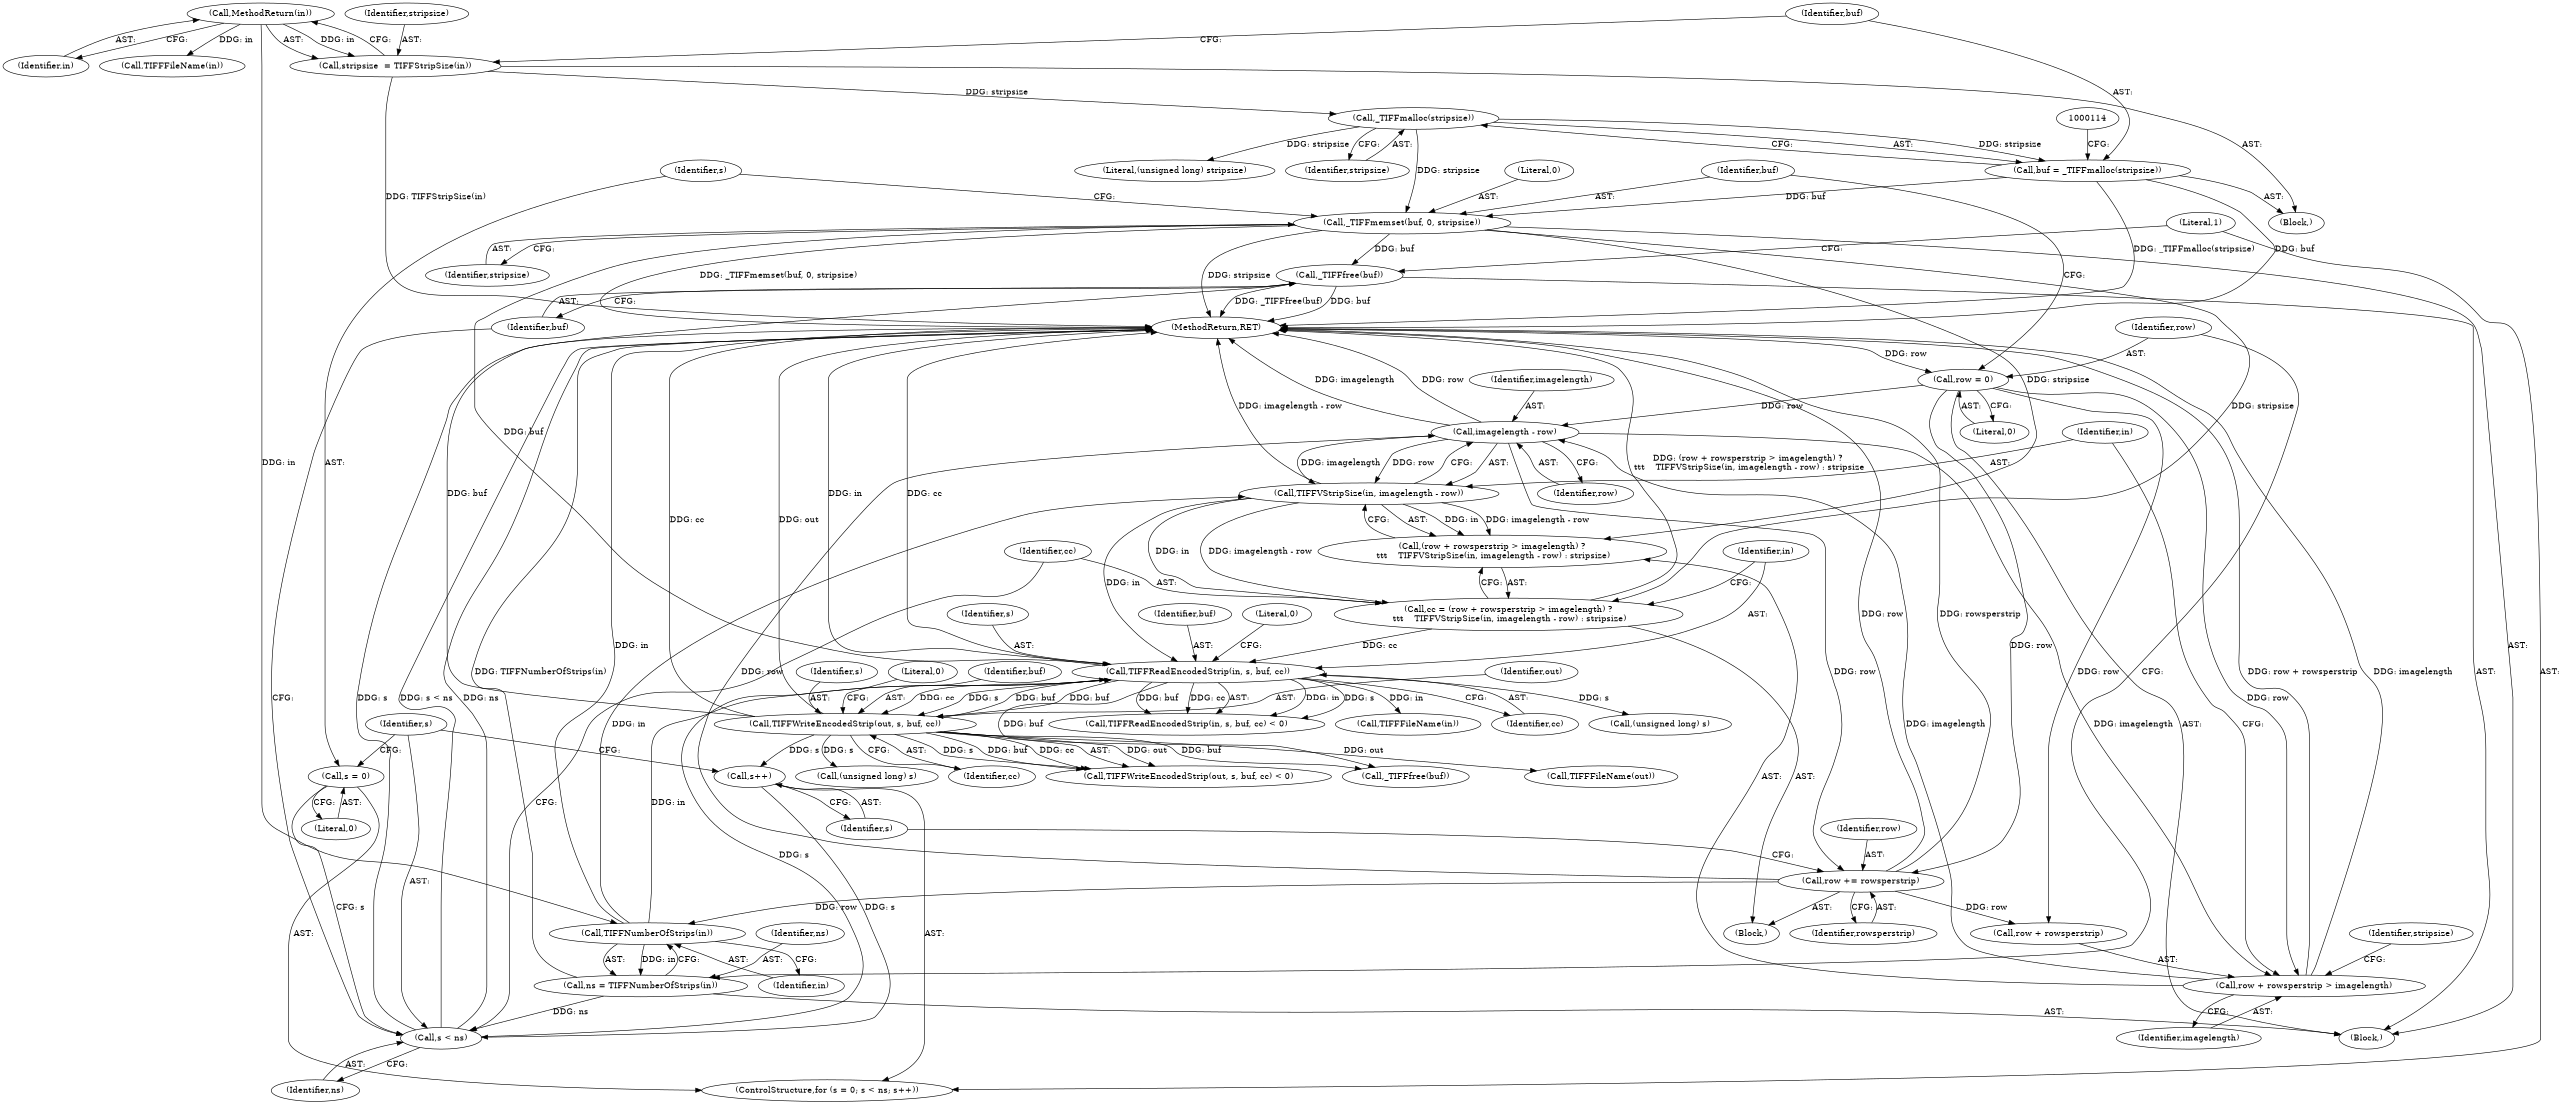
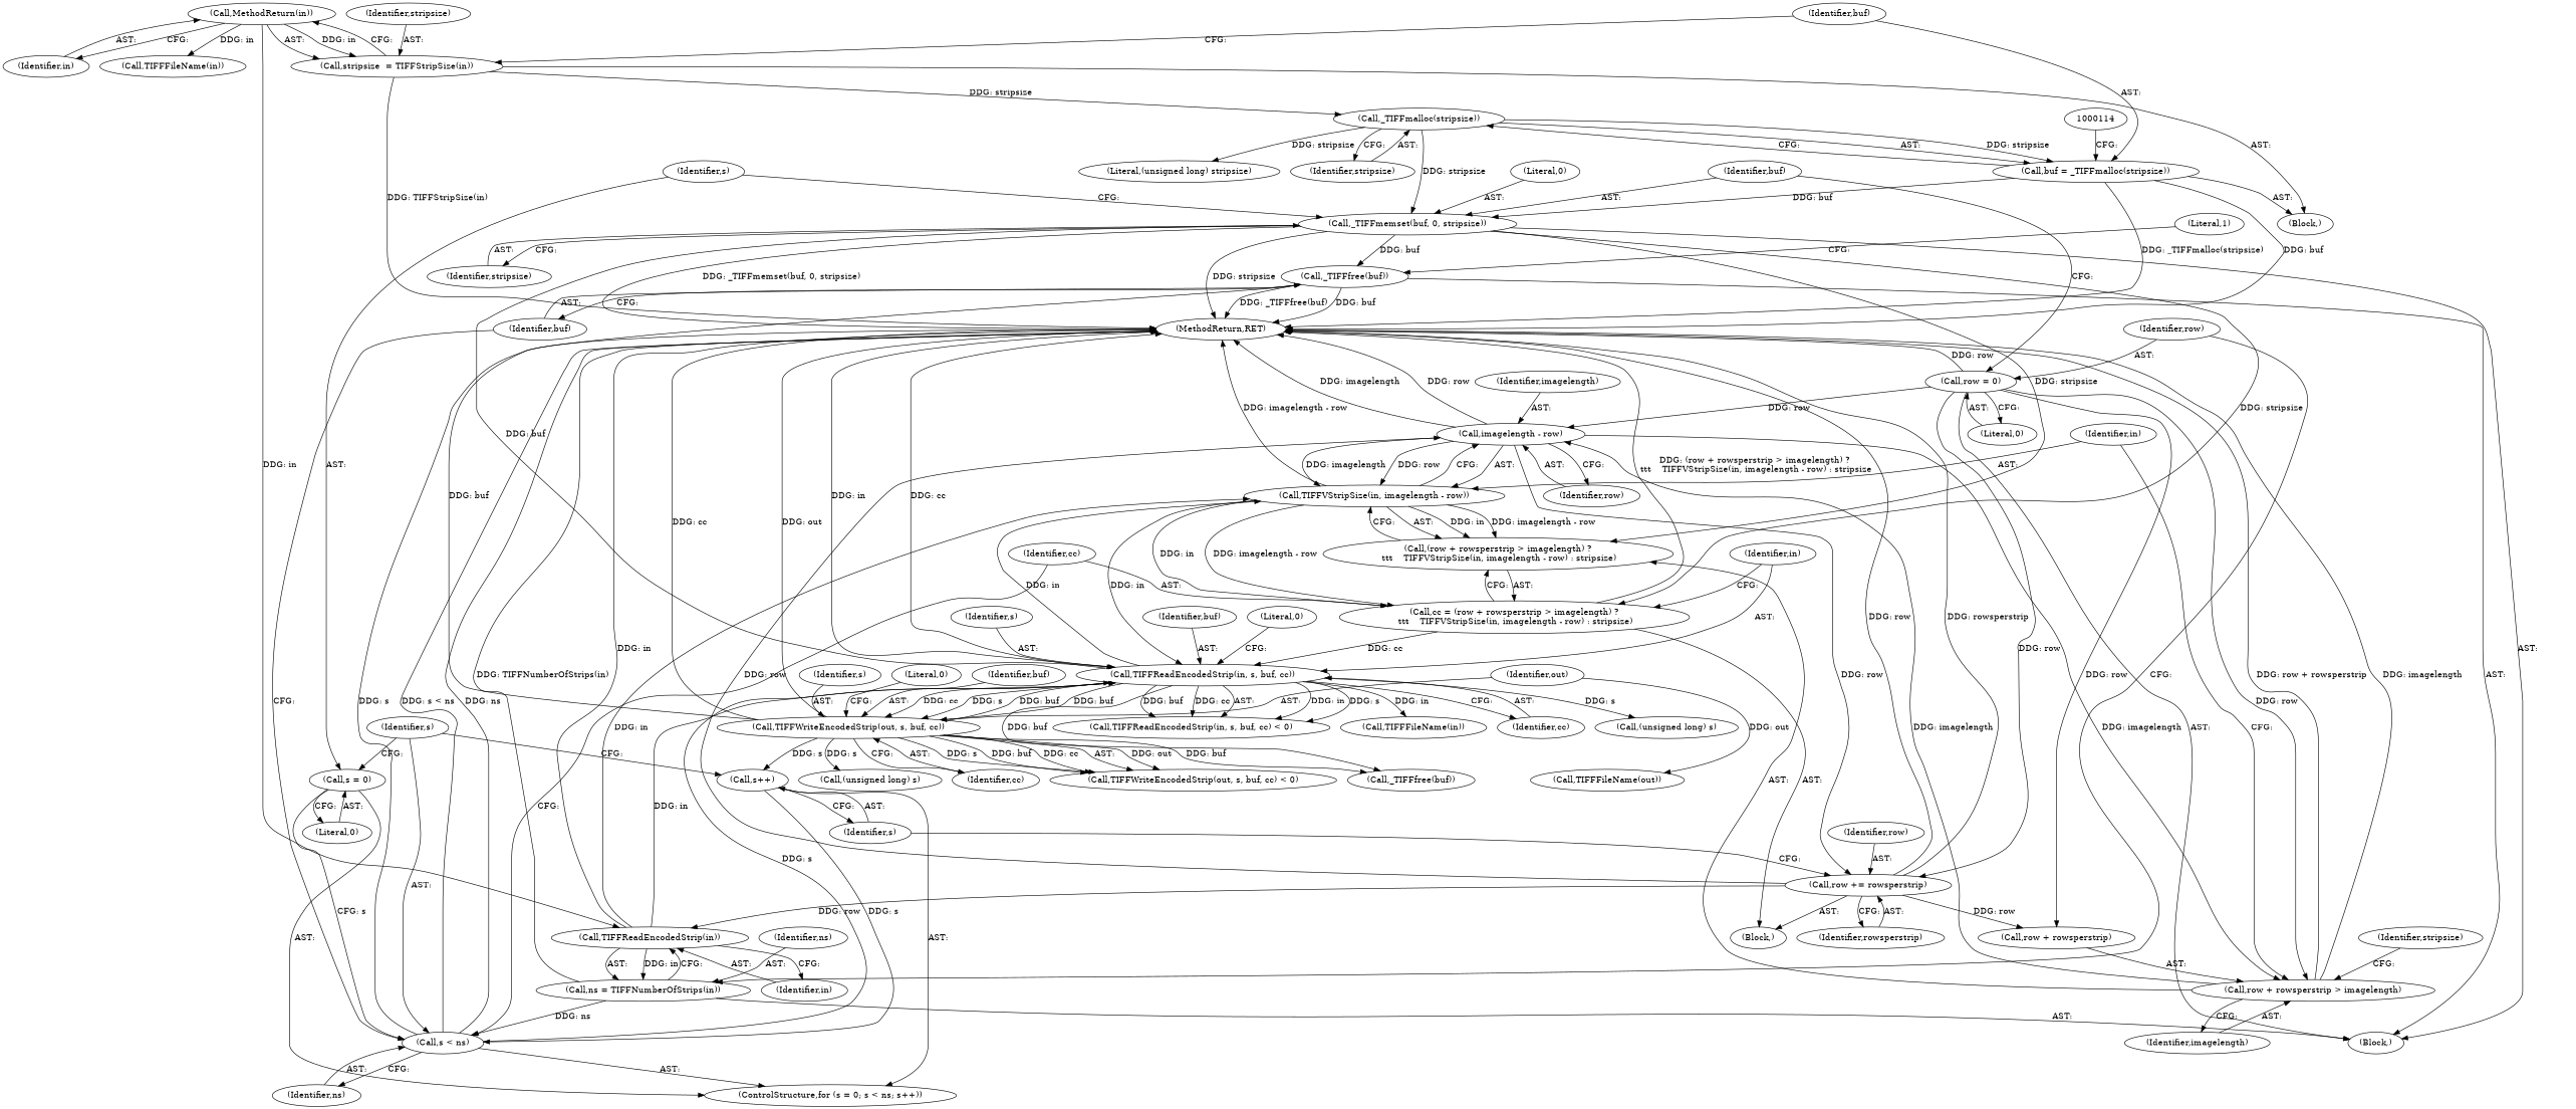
  digraph {
    n1 [label="(Call,_TIFFfree(buf))"]
    n2 [label="(MethodReturn,RET)"]
    n3 [label="(Identifier,buf)"]
    n4 [label="(Block,)"]
    n5 [label="(Call,s < ns)"]
    n6 [label="(Call,TIFFWriteEncodedStrip(out, s, buf, cc))"]
    n7 [label="(Call,TIFFReadEncodedStrip(in, s, buf, cc))"]
    n8 [label="(Call,s++)"]
    n9 [label="(Call,TIFFWriteEncodedStrip(out, s, buf, cc) < 0)"]
    n10 [label="(Call,TIFFFileName(out))"]
    n11 [label="(Call,(unsigned long) s)"]
    n12 [label="(Call,_TIFFfree(buf))"]
    n13 [label="(Identifier,cc)"]
    n14 [label="(Call,TIFFVStripSize(in, imagelength - row))"]
    n15 [label="(Call,(unsigned long) s)"]
    n16 [label="(Identifier,cc)"]
    n17 [label="(Call,TIFFReadEncodedStrip(in, s, buf, cc) < 0)"]
    n18 [label="(Call,TIFFFileName(in))"]
    n19 [label="(ControlStructure,for (s = 0; s < ns; s++))"]
    n20 [label="(Identifier,s)"]
    n21 [label="(Call,imagelength - row)"]
    n22 [label="(Call,cc = (row + rowsperstrip > imagelength) ?\n \t\t\t    TIFFVStripSize(in, imagelength - row) : stripsize)"]
    n23 [label="(Call,(row + rowsperstrip > imagelength) ?\n \t\t\t    TIFFVStripSize(in, imagelength - row) : stripsize)"]
-   n24 [label="(Call,TIFFNumberOfStrips(in))"]
+   n24 [label="(Call,TIFFReadEncodedStrip(in))"]
    n25 [label="(Call,ns = TIFFNumberOfStrips(in))"]
    n26 [label="(Identifier,in)"]
    n27 [label="(Call,MethodReturn(in))"]
    n28 [label="(Call,stripsize  = TIFFStripSize(in))"]
    n29 [label="(Identifier,in)"]
    n30 [label="(Call,TIFFFileName(in))"]
    n31 [label="(Call,_TIFFmalloc(stripsize))"]
    n32 [label="(Block,)"]
    n33 [label="(Call,row + rowsperstrip > imagelength)"]
    n34 [label="(Call,row += rowsperstrip)"]
    n35 [label="(Identifier,row)"]
    n36 [label="(Block,)"]
    n37 [label="(Identifier,imagelength)"]
    n38 [label="(Call,row + rowsperstrip)"]
    n39 [label="(Identifier,rowsperstrip)"]
    n40 [label="(Call,row = 0)"]
    n41 [label="(Literal,0)"]
    n42 [label="(Identifier,ns)"]
    n43 [label="(Call,s = 0)"]
    n44 [label="(Literal,0)"]
    n45 [label="(Call,_TIFFmemset(buf, 0, stripsize))"]
    n46 [label="(Identifier,stripsize)"]
    n47 [label="(Call,buf = _TIFFmalloc(stripsize))"]
    n48 [label="(Literal,(unsigned long) stripsize)"]
    n49 [label="(Identifier,stripsize)"]
    n50 [label="(Identifier,s)"]
    n51 [label="(Literal,0)"]
    n52 [label="(Identifier,buf)"]
    n53 [label="(Identifier,buf)"]
    n54 [label="(Identifier,row)"]
    n55 [label="(Literal,1)"]
    n56 [label="(Identifier,s)"]
    n57 [label="(Identifier,in)"]
    n58 [label="(Identifier,buf)"]
    n59 [label="(Identifier,out)"]
    n60 [label="(Identifier,in)"]
    n61 [label="(Identifier,cc)"]
    n62 [label="(Literal,0)"]
    n63 [label="(Identifier,stripsize)"]
    n64 [label="(Identifier,s)"]
    n65 [label="(Identifier,buf)"]
    n66 [label="(Identifier,ns)"]
    n67 [label="(Literal,0)"]
    n68 [label="(Identifier,stripsize)"]
    n69 [label="(Identifier,imagelength)"]
    n70 [label="(Identifier,s)"]
    n71 [label="(Identifier,row)"]
    1000114
    n1 -> n2 [label="DDG: _TIFFfree(buf)"]
    n1 -> n2 [label="DDG: buf"]
    n1 -> n3 [label="CFG: "]
    n1 -> n4 [label="AST: "]
    n3 -> n1 [label="AST: "]
    n3 -> n5 [label="CFG: "]
    n5 -> n2 [label="DDG: ns"]
    n5 -> n2 [label="DDG: s"]
    n5 -> n2 [label="DDG: s < ns"]
    n5 -> n7 [label="DDG: s"]
-   n55 -> n19 [label="AST: "]
+   n5 -> n19 [label="AST: "]
    n5 -> n42 [label="CFG: "]
    n6 -> n1 [label="DDG: buf"]
    n6 -> n2 [label="DDG: cc"]
    n6 -> n2 [label="DDG: out"]
    n6 -> n7 [label="DDG: buf"]
    n6 -> n8 [label="DDG: s"]
    n6 -> n9 [label="AST: "]
    n6 -> n9 [label="DDG: out"]
    n6 -> n9 [label="DDG: s"]
    n6 -> n9 [label="DDG: buf"]
    n6 -> n9 [label="DDG: cc"]
-   n6 -> n10 [label="DDG: out"]
+   n59 -> n10 [label="DDG: out"]
    n6 -> n11 [label="DDG: s"]
    n6 -> n12 [label="DDG: buf"]
    n6 -> n13 [label="CFG: "]
    n7 -> n2 [label="DDG: cc"]
    n7 -> n2 [label="DDG: in"]
    n7 -> n6 [label="DDG: s"]
    n7 -> n6 [label="DDG: buf"]
    n7 -> n6 [label="DDG: cc"]
    n7 -> n12 [label="DDG: buf"]
+   n7 -> n14 [label="DDG: in"]
    n7 -> n15 [label="DDG: s"]
    n7 -> n16 [label="CFG: "]
    n7 -> n17 [label="AST: "]
    n7 -> n17 [label="DDG: in"]
    n7 -> n17 [label="DDG: s"]
    n7 -> n17 [label="DDG: buf"]
    n7 -> n17 [label="DDG: cc"]
    n7 -> n18 [label="DDG: in"]
    n8 -> n5 [label="DDG: s"]
    n8 -> n19 [label="AST: "]
    n8 -> n20 [label="CFG: "]
    n13 -> n6 [label="AST: "]
    n14 -> n2 [label="DDG: imagelength - row"]
    n14 -> n7 [label="DDG: in"]
    n14 -> n21 [label="CFG: "]
    n14 -> n22 [label="DDG: in"]
    n14 -> n22 [label="DDG: imagelength - row"]
    n14 -> n23 [label="AST: "]
    n14 -> n23 [label="DDG: in"]
    n14 -> n23 [label="DDG: imagelength - row"]
    n16 -> n7 [label="AST: "]
    n20 -> n8 [label="AST: "]
    n20 -> n34 [label="CFG: "]
    n21 -> n2 [label="DDG: row"]
    n21 -> n2 [label="DDG: imagelength"]
    n21 -> n14 [label="AST: "]
    n21 -> n14 [label="DDG: imagelength"]
    n21 -> n14 [label="DDG: row"]
    n21 -> n33 [label="DDG: imagelength"]
    n21 -> n34 [label="DDG: row"]
    n21 -> n35 [label="CFG: "]
    n22 -> n2 [label="DDG: (row + rowsperstrip > imagelength) ?\n \t\t\t    TIFFVStripSize(in, imagelength - row) : stripsize"]
    n22 -> n7 [label="DDG: cc"]
    n22 -> n23 [label="CFG: "]
    n22 -> n36 [label="AST: "]
    n23 -> n14 [label="CFG: "]
    n23 -> n22 [label="AST: "]
    n24 -> n2 [label="DDG: in"]
    n24 -> n7 [label="DDG: in"]
    n24 -> n14 [label="DDG: in"]
    n24 -> n25 [label="AST: "]
    n24 -> n25 [label="DDG: in"]
    n24 -> n26 [label="CFG: "]
    n25 -> n2 [label="DDG: TIFFNumberOfStrips(in)"]
    n25 -> n4 [label="AST: "]
    n25 -> n5 [label="DDG: ns"]
    n25 -> n24 [label="CFG: "]
    n26 -> n24 [label="AST: "]
    n27 -> n24 [label="DDG: in"]
    n27 -> n28 [label="AST: "]
    n27 -> n28 [label="DDG: in"]
    n27 -> n29 [label="CFG: "]
    n27 -> n30 [label="DDG: in"]
    n28 -> n2 [label="DDG: TIFFStripSize(in)"]
    n28 -> n27 [label="CFG: "]
    n28 -> n31 [label="DDG: stripsize"]
    n28 -> n32 [label="AST: "]
    n29 -> n27 [label="AST: "]
    n31 -> n45 [label="DDG: stripsize"]
    n31 -> n47 [label="AST: "]
    n31 -> n47 [label="DDG: stripsize"]
    n31 -> n48 [label="DDG: stripsize"]
    n31 -> n49 [label="CFG: "]
    n33 -> n2 [label="DDG: row + rowsperstrip"]
    n33 -> n2 [label="DDG: imagelength"]
    n33 -> n21 [label="DDG: imagelength"]
    n33 -> n23 [label="AST: "]
    n33 -> n37 [label="CFG: "]
    n34 -> n2 [label="DDG: row"]
    n34 -> n2 [label="DDG: rowsperstrip"]
    n34 -> n21 [label="DDG: row"]
    n34 -> n24 [label="DDG: row"]
    n34 -> n36 [label="AST: "]
    n34 -> n38 [label="DDG: row"]
    n34 -> n39 [label="CFG: "]
    n35 -> n21 [label="AST: "]
    n37 -> n33 [label="AST: "]
    n38 -> n33 [label="AST: "]
    n39 -> n34 [label="AST: "]
-   n2 -> n40 [label="DDG: row"]
+   n40 -> n2 [label="DDG: row"]
    n40 -> n4 [label="AST: "]
    n40 -> n21 [label="DDG: row"]
    n40 -> n33 [label="DDG: row"]
    n40 -> n34 [label="DDG: row"]
    n40 -> n38 [label="DDG: row"]
    n40 -> n41 [label="CFG: "]
    n41 -> n40 [label="AST: "]
    n42 -> n5 [label="AST: "]
    n43 -> n5 [label="CFG: s"]
    n43 -> n19 [label="AST: "]
    n43 -> n44 [label="CFG: "]
    n44 -> n43 [label="AST: "]
    n45 -> n1 [label="DDG: buf"]
    n45 -> n2 [label="DDG: _TIFFmemset(buf, 0, stripsize)"]
    n45 -> n2 [label="DDG: stripsize"]
    n45 -> n4 [label="AST: "]
    n45 -> n7 [label="DDG: buf"]
    n45 -> n22 [label="DDG: stripsize"]
    n45 -> n23 [label="DDG: stripsize"]
    n45 -> n46 [label="CFG: "]
    n46 -> n45 [label="AST: "]
    n47 -> n2 [label="DDG: buf"]
    n47 -> n2 [label="DDG: _TIFFmalloc(stripsize)"]
    n47 -> n31 [label="CFG: "]
    n47 -> n32 [label="AST: "]
    n47 -> n45 [label="DDG: buf"]
    n49 -> n31 [label="AST: "]
    n50 -> n7 [label="AST: "]
    n51 -> n6 [label="CFG: "]
    n52 -> n6 [label="AST: "]
    n53 -> n7 [label="AST: "]
    n54 -> n25 [label="CFG: "]
    n54 -> n40 [label="AST: "]
    n55 -> n1 [label="CFG: "]
    n56 -> n5 [label="AST: "]
    n56 -> n8 [label="CFG: "]
    n56 -> n43 [label="CFG: "]
    n57 -> n7 [label="AST: "]
    n57 -> n22 [label="CFG: "]
    n58 -> n28 [label="CFG: "]
    n58 -> n47 [label="AST: "]
    n59 -> n6 [label="AST: "]
    n60 -> n14 [label="AST: "]
    n60 -> n33 [label="CFG: "]
    n61 -> n5 [label="CFG: "]
    n61 -> n22 [label="AST: "]
    n62 -> n7 [label="CFG: "]
    n63 -> n33 [label="CFG: "]
    n64 -> n43 [label="AST: "]
    n64 -> n45 [label="CFG: "]
    n65 -> n40 [label="CFG: "]
    n65 -> n45 [label="AST: "]
    n66 -> n25 [label="AST: "]
    n67 -> n45 [label="AST: "]
    n68 -> n28 [label="AST: "]
    n69 -> n21 [label="AST: "]
    n70 -> n6 [label="AST: "]
    n71 -> n34 [label="AST: "]
    1000114 -> n47 [label="CFG: "]
  }
